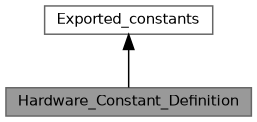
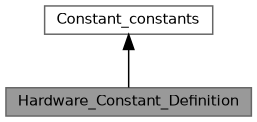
  digraph {
    rankdir=TB
    node [fontname=Helvetica fontsize=10 shape=box style=filled]
-   n1 [color=grey40 fillcolor=white height=0.2 label=Exported_constants width=0.4]
+   n1 [color=grey40 fillcolor=white height=0.2 label=Constant_constants width=0.4]
    n2 [color=gray40 fillcolor=grey60 fontcolor=black height=0.2 label=Hardware_Constant_Definition width=0.4]
    n1 -> n2 [dir=back fontname=Helvetica fontsize=10 labelfontname=Helvetica labelfontsize=10 shape=plaintext style=solid]
  }
